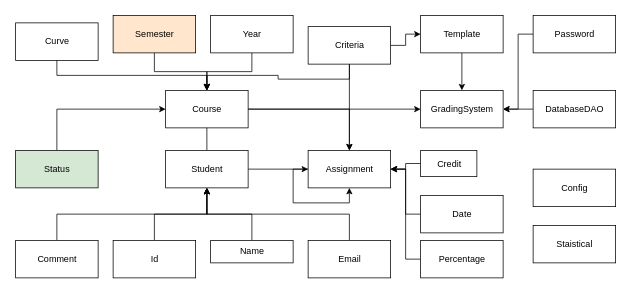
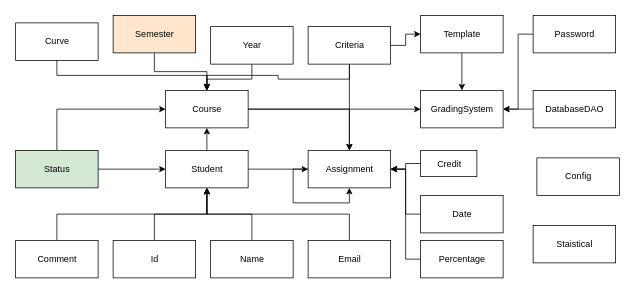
  <mxCell id="0" />
  <mxCell id="1" parent="0" />
  <mxCell id="2" style="edgeStyle=orthogonalEdgeStyle;rounded=0;orthogonalLoop=1;jettySize=auto;html=1;exitX=0;exitY=0.5;exitDx=0;exitDy=0;entryX=0.5;entryY=1;entryDx=0;entryDy=0;" edge="1" parent="1" source="3" target="3"><mxGeometry relative="1" as="geometry"><mxPoint x="360" y="180" as="targetPoint" /></mxGeometry></mxCell>
  <mxCell id="3" value="Assignment" style="html=1;" vertex="1" parent="1"><mxGeometry x="410" y="200" width="110" height="50" as="geometry" /></mxCell>
  <mxCell id="4" style="edgeStyle=orthogonalEdgeStyle;rounded=0;orthogonalLoop=1;jettySize=auto;html=1;exitX=0.5;exitY=0;exitDx=0;exitDy=0;entryX=0.5;entryY=1;entryDx=0;entryDy=0;" edge="1" parent="1" source="5" target="39"><mxGeometry relative="1" as="geometry" /></mxCell>
  <mxCell id="5" value="Comment" style="html=1;" vertex="1" parent="1"><mxGeometry x="20" y="320" width="110" height="50" as="geometry" /></mxCell>
- <mxCell id="6" value="Config" style="html=1;" vertex="1" parent="1"><mxGeometry x="710" y="225" width="110" height="50" as="geometry" /></mxCell>
+ <mxCell id="6" value="Config" style="html=1;" vertex="1" parent="1"><mxGeometry x="715" y="210" width="110" height="50" as="geometry" /></mxCell>
  <mxCell id="7" style="edgeStyle=orthogonalEdgeStyle;rounded=0;orthogonalLoop=1;jettySize=auto;html=1;exitX=1;exitY=0.5;exitDx=0;exitDy=0;entryX=0.5;entryY=0;entryDx=0;entryDy=0;" edge="1" parent="1" source="9" target="3"><mxGeometry relative="1" as="geometry" /></mxCell>
  <mxCell id="8" style="edgeStyle=orthogonalEdgeStyle;rounded=0;orthogonalLoop=1;jettySize=auto;html=1;exitX=1;exitY=0.5;exitDx=0;exitDy=0;entryX=0;entryY=0.5;entryDx=0;entryDy=0;" edge="1" parent="1" source="9" target="22"><mxGeometry relative="1" as="geometry" /></mxCell>
  <mxCell id="9" value="Course" style="html=1;" vertex="1" parent="1"><mxGeometry x="220" y="120" width="110" height="50" as="geometry" /></mxCell>
  <mxCell id="10" style="edgeStyle=orthogonalEdgeStyle;rounded=0;orthogonalLoop=1;jettySize=auto;html=1;exitX=0.5;exitY=1;exitDx=0;exitDy=0;entryX=0.5;entryY=0;entryDx=0;entryDy=0;" edge="1" parent="1" source="13" target="9"><mxGeometry relative="1" as="geometry"><mxPoint x="310" y="90" as="targetPoint" /></mxGeometry></mxCell>
  <mxCell id="11" style="edgeStyle=orthogonalEdgeStyle;rounded=0;orthogonalLoop=1;jettySize=auto;html=1;exitX=1;exitY=0.5;exitDx=0;exitDy=0;entryX=0;entryY=0.5;entryDx=0;entryDy=0;" edge="1" parent="1" source="13" target="41"><mxGeometry relative="1" as="geometry" /></mxCell>
  <mxCell id="12" style="edgeStyle=orthogonalEdgeStyle;rounded=0;orthogonalLoop=1;jettySize=auto;html=1;exitX=0.5;exitY=1;exitDx=0;exitDy=0;entryX=0.5;entryY=0;entryDx=0;entryDy=0;" edge="1" parent="1" source="13" target="3"><mxGeometry relative="1" as="geometry" /></mxCell>
  <mxCell id="13" value="Criteria" style="html=1;" vertex="1" parent="1"><mxGeometry x="410" y="35" width="110" height="50" as="geometry" /></mxCell>
  <mxCell id="14" style="edgeStyle=orthogonalEdgeStyle;rounded=0;orthogonalLoop=1;jettySize=auto;html=1;exitX=0.5;exitY=1;exitDx=0;exitDy=0;entryX=0.5;entryY=0;entryDx=0;entryDy=0;" edge="1" parent="1" source="15" target="9"><mxGeometry relative="1" as="geometry" /></mxCell>
  <mxCell id="15" value="Curve" style="html=1;" vertex="1" parent="1"><mxGeometry x="20" y="30" width="110" height="50" as="geometry" /></mxCell>
  <mxCell id="16" style="edgeStyle=orthogonalEdgeStyle;rounded=0;orthogonalLoop=1;jettySize=auto;html=1;exitX=0;exitY=0.5;exitDx=0;exitDy=0;entryX=1;entryY=0.5;entryDx=0;entryDy=0;" edge="1" parent="1" source="17" target="22"><mxGeometry relative="1" as="geometry" /></mxCell>
  <mxCell id="17" value="DatabaseDAO" style="html=1;" vertex="1" parent="1"><mxGeometry x="710" y="120" width="110" height="50" as="geometry" /></mxCell>
  <mxCell id="18" style="edgeStyle=orthogonalEdgeStyle;rounded=0;orthogonalLoop=1;jettySize=auto;html=1;exitX=0;exitY=0.5;exitDx=0;exitDy=0;entryX=1;entryY=0.5;entryDx=0;entryDy=0;" edge="1" parent="1" source="19" target="3"><mxGeometry relative="1" as="geometry"><mxPoint x="440" y="180" as="targetPoint" /></mxGeometry></mxCell>
  <mxCell id="19" value="Date" style="html=1;" vertex="1" parent="1"><mxGeometry x="560" y="260" width="110" height="50" as="geometry" /></mxCell>
  <mxCell id="20" style="edgeStyle=orthogonalEdgeStyle;rounded=0;orthogonalLoop=1;jettySize=auto;html=1;exitX=0.5;exitY=0;exitDx=0;exitDy=0;entryX=0.5;entryY=1;entryDx=0;entryDy=0;" edge="1" parent="1" source="21" target="39"><mxGeometry relative="1" as="geometry" /></mxCell>
  <mxCell id="21" value="Email" style="html=1;" vertex="1" parent="1"><mxGeometry x="410" y="320" width="110" height="50" as="geometry" /></mxCell>
  <mxCell id="22" value="GradingSystem" style="html=1;" vertex="1" parent="1"><mxGeometry x="560" y="120" width="110" height="50" as="geometry" /></mxCell>
  <mxCell id="23" style="edgeStyle=orthogonalEdgeStyle;rounded=0;orthogonalLoop=1;jettySize=auto;html=1;exitX=0.5;exitY=0;exitDx=0;exitDy=0;entryX=0.5;entryY=1;entryDx=0;entryDy=0;" edge="1" parent="1" source="24" target="39"><mxGeometry relative="1" as="geometry" /></mxCell>
  <mxCell id="24" value="Id" style="html=1;" vertex="1" parent="1"><mxGeometry x="150" y="320" width="110" height="50" as="geometry" /></mxCell>
  <mxCell id="25" style="edgeStyle=orthogonalEdgeStyle;rounded=0;orthogonalLoop=1;jettySize=auto;html=1;exitX=0.5;exitY=0;exitDx=0;exitDy=0;entryX=0.5;entryY=1;entryDx=0;entryDy=0;" edge="1" parent="1" source="26" target="39"><mxGeometry relative="1" as="geometry"><mxPoint x="250" y="270" as="targetPoint" /></mxGeometry></mxCell>
- <mxCell id="26" value="Name" style="html=1;" vertex="1" parent="1"><mxGeometry x="280" y="320" width="110" height="30" as="geometry" /></mxCell>
+ <mxCell id="26" value="Name" style="html=1;" vertex="1" parent="1"><mxGeometry x="280" y="320" width="110" height="50" as="geometry" /></mxCell>
  <mxCell id="27" style="edgeStyle=orthogonalEdgeStyle;rounded=0;orthogonalLoop=1;jettySize=auto;html=1;exitX=0;exitY=0.5;exitDx=0;exitDy=0;entryX=1;entryY=0.5;entryDx=0;entryDy=0;" edge="1" parent="1" source="28" target="22"><mxGeometry relative="1" as="geometry"><mxPoint x="690" y="170" as="targetPoint" /></mxGeometry></mxCell>
  <mxCell id="28" value="Password" style="html=1;" vertex="1" parent="1"><mxGeometry x="710" y="20" width="110" height="50" as="geometry" /></mxCell>
  <mxCell id="29" style="edgeStyle=orthogonalEdgeStyle;rounded=0;orthogonalLoop=1;jettySize=auto;html=1;exitX=0;exitY=0.5;exitDx=0;exitDy=0;entryX=1;entryY=0.5;entryDx=0;entryDy=0;" edge="1" parent="1" source="30" target="3"><mxGeometry relative="1" as="geometry" /></mxCell>
  <mxCell id="30" value="Percentage" style="html=1;" vertex="1" parent="1"><mxGeometry x="560" y="320" width="110" height="50" as="geometry" /></mxCell>
  <mxCell id="31" style="edgeStyle=orthogonalEdgeStyle;rounded=0;orthogonalLoop=1;jettySize=auto;html=1;exitX=0.5;exitY=1;exitDx=0;exitDy=0;entryX=0.5;entryY=0;entryDx=0;entryDy=0;" edge="1" parent="1" source="32" target="9"><mxGeometry relative="1" as="geometry" /></mxCell>
  <mxCell id="32" value="Semester" style="html=1;fillColor=#ffe6cc;" vertex="1" parent="1"><mxGeometry x="150" y="20" width="110" height="50" as="geometry" /></mxCell>
  <mxCell id="33" value="Staistical" style="html=1;" vertex="1" parent="1"><mxGeometry x="710" y="300" width="110" height="50" as="geometry" /></mxCell>
  <mxCell id="34" style="edgeStyle=orthogonalEdgeStyle;rounded=0;orthogonalLoop=1;jettySize=auto;html=1;exitX=0.5;exitY=0;exitDx=0;exitDy=0;entryX=0;entryY=0.5;entryDx=0;entryDy=0;" edge="1" parent="1" source="36" target="9"><mxGeometry relative="1" as="geometry" /></mxCell>
+ <mxCell id="35" style="edgeStyle=orthogonalEdgeStyle;rounded=0;orthogonalLoop=1;jettySize=auto;html=1;exitX=1;exitY=0.5;exitDx=0;exitDy=0;entryX=0;entryY=0.5;entryDx=0;entryDy=0;" edge="1" parent="1" source="36" target="39"><mxGeometry relative="1" as="geometry" /></mxCell>
  <mxCell id="36" value="Status" style="html=1;fillColor=#d5e8d4;" vertex="1" parent="1"><mxGeometry x="20" y="200" width="110" height="50" as="geometry" /></mxCell>
- <mxCell id="37" style="edgeStyle=orthogonalEdgeStyle;rounded=0;orthogonalLoop=1;jettySize=auto;html=1;exitX=0.5;exitY=0;exitDx=0;exitDy=0;entryX=0.5;entryY=1;entryDx=0;entryDy=0;endArrow=none;" edge="1" parent="1" source="39" target="9"><mxGeometry relative="1" as="geometry" /></mxCell>
+ <mxCell id="37" style="edgeStyle=orthogonalEdgeStyle;rounded=0;orthogonalLoop=1;jettySize=auto;html=1;exitX=0.5;exitY=0;exitDx=0;exitDy=0;entryX=0.5;entryY=1;entryDx=0;entryDy=0;" edge="1" parent="1" source="39" target="9"><mxGeometry relative="1" as="geometry" /></mxCell>
  <mxCell id="38" style="edgeStyle=orthogonalEdgeStyle;rounded=0;orthogonalLoop=1;jettySize=auto;html=1;exitX=1;exitY=0.5;exitDx=0;exitDy=0;entryX=0;entryY=0.5;entryDx=0;entryDy=0;" edge="1" parent="1" source="39" target="3"><mxGeometry relative="1" as="geometry" /></mxCell>
  <mxCell id="39" value="Student" style="html=1;" vertex="1" parent="1"><mxGeometry x="220" y="200" width="110" height="50" as="geometry" /></mxCell>
  <mxCell id="40" style="edgeStyle=orthogonalEdgeStyle;rounded=0;orthogonalLoop=1;jettySize=auto;html=1;exitX=0.5;exitY=1;exitDx=0;exitDy=0;entryX=0.5;entryY=0;entryDx=0;entryDy=0;" edge="1" parent="1" source="41" target="22"><mxGeometry relative="1" as="geometry" /></mxCell>
  <mxCell id="41" value="Template" style="html=1;" vertex="1" parent="1"><mxGeometry x="560" y="20" width="110" height="50" as="geometry" /></mxCell>
  <mxCell id="42" style="edgeStyle=orthogonalEdgeStyle;rounded=0;orthogonalLoop=1;jettySize=auto;html=1;exitX=0.5;exitY=1;exitDx=0;exitDy=0;entryX=0.5;entryY=0;entryDx=0;entryDy=0;" edge="1" parent="1" source="43" target="9"><mxGeometry relative="1" as="geometry" /></mxCell>
- <mxCell id="43" value="Year" style="html=1;" vertex="1" parent="1"><mxGeometry x="280" y="20" width="110" height="50" as="geometry" /></mxCell>
+ <mxCell id="43" value="Year" style="html=1;" vertex="1" parent="1"><mxGeometry x="280" y="35" width="110" height="50" as="geometry" /></mxCell>
  <mxCell id="44" style="edgeStyle=orthogonalEdgeStyle;rounded=0;orthogonalLoop=1;jettySize=auto;html=1;exitX=0;exitY=0.5;exitDx=0;exitDy=0;entryX=1;entryY=0.5;entryDx=0;entryDy=0;" edge="1" parent="1" source="45" target="3"><mxGeometry relative="1" as="geometry" /></mxCell>
  <mxCell id="45" value="Credit" style="html=1;" vertex="1" parent="1"><mxGeometry x="560" y="200" width="75" height="35" as="geometry" /></mxCell>
